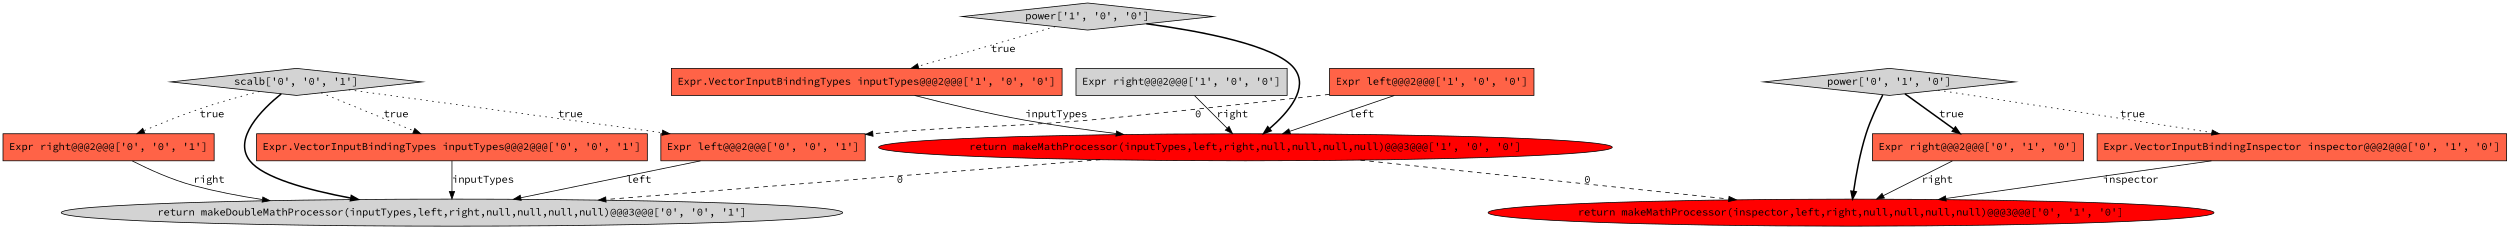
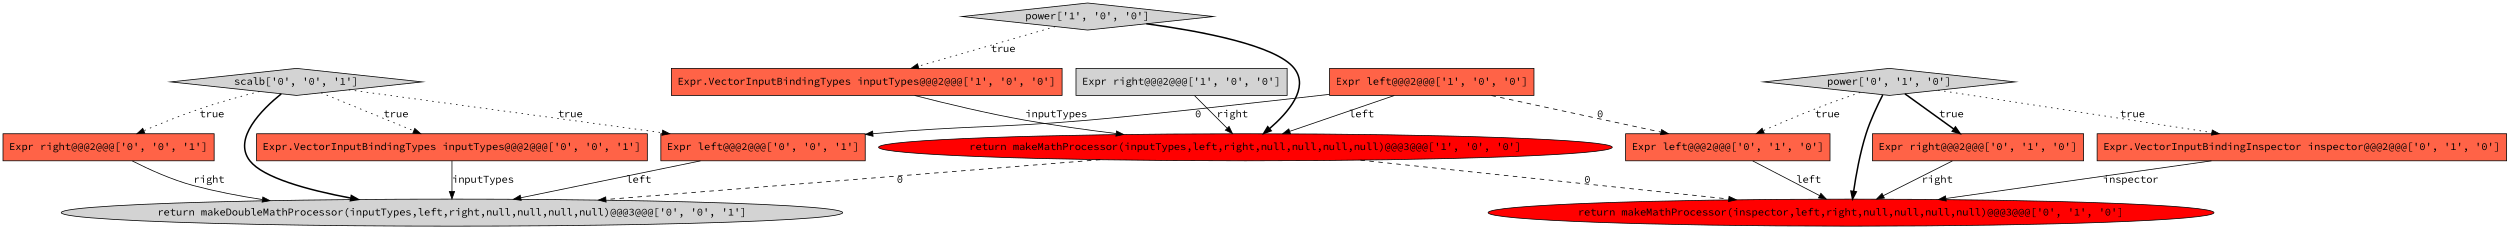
  digraph {
    fontname="Source Code Pro"
    node [fillcolor=tomato fontname="Source Code Pro" shape=box style=filled]
    edge [fontname="Source Code Pro" style=solid]
    n1 [fillcolor=red label="return makeMathProcessor(inputTypes,left,right,null,null,null,null)@@@3@@@['1', '0', '0']" shape=ellipse]
    n2 [fillcolor=lightgray label="return makeDoubleMathProcessor(inputTypes,left,right,null,null,null,null)@@@3@@@['0', '0', '1']" shape=ellipse]
    n3 [fillcolor=red label="return makeMathProcessor(inspector,left,right,null,null,null,null)@@@3@@@['0', '1', '0']" shape=ellipse]
+   n4 [label="Expr left@@@2@@@['0', '1', '0']"]
    n5 [fillcolor=lightgray label="power['1', '0', '0']" shape=diamond]
    n6 [label="Expr.VectorInputBindingTypes inputTypes@@@2@@@['1', '0', '0']"]
    n7 [label="Expr left@@@2@@@['1', '0', '0']"]
    n8 [label="Expr left@@@2@@@['0', '0', '1']"]
    n9 [fillcolor=lightgray label="Expr right@@@2@@@['1', '0', '0']"]
    n10 [label="Expr.VectorInputBindingInspector inspector@@@2@@@['0', '1', '0']"]
    n11 [fillcolor=lightgray label="power['0', '1', '0']" shape=diamond]
    n12 [label="Expr right@@@2@@@['0', '1', '0']"]
    n13 [label="Expr right@@@2@@@['0', '0', '1']"]
    n14 [fillcolor=lightgray label="scalb['0', '0', '1']" shape=diamond]
    n15 [label="Expr.VectorInputBindingTypes inputTypes@@@2@@@['0', '0', '1']"]
    n1 -> n2 [label=0 style=dashed]
    n1 -> n3 [label=0 style=dashed]
+   n4 -> n3 [label=left]
    n5 -> n1 [style=bold]
    n5 -> n6 [label=true style=dotted]
    n6 -> n1 [label=inputTypes]
    n7 -> n1 [label=left]
-   n7 -> n8 [label=0 style=dashed]
+   n7 -> n4 [label=0 style=dashed]
+   n7 -> n8 [label=0]
    n8 -> n2 [label=left]
    n9 -> n1 [label=right]
    n10 -> n3 [label=inspector]
    n11 -> n3 [style=bold]
+   n11 -> n4 [label=true style=dotted]
    n11 -> n10 [label=true style=dotted]
    n11 -> n12 [label=true style=bold]
    n12 -> n3 [label=right]
    n13 -> n2 [label=right]
    n14 -> n2 [style=bold]
    n14 -> n8 [label=true style=dotted]
    n14 -> n13 [label=true style=dotted]
    n14 -> n15 [label=true style=dotted]
    n15 -> n2 [label=inputTypes]
  }
